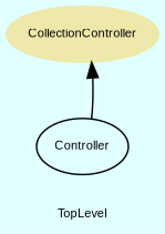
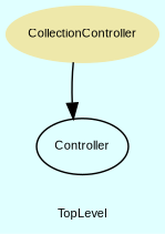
  digraph {
    bgcolor=lightcyan1
    compound=true
    fontname=Arial
    fontsize=8
    label=TopLevel
    node [fontname=Arial fontsize=8]
    n1 [color=palegoldenrod fontcolor=black label=CollectionController shape=ellipse style=filled]
    n2 [color=black label=Controller]
-   n2 -> n1
+   n1 -> n2
  }
